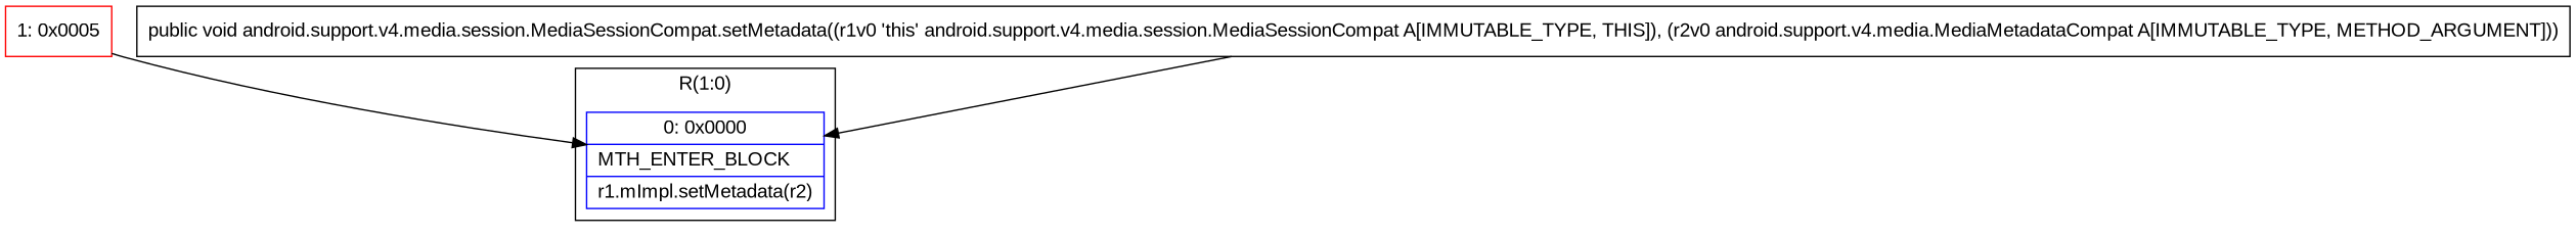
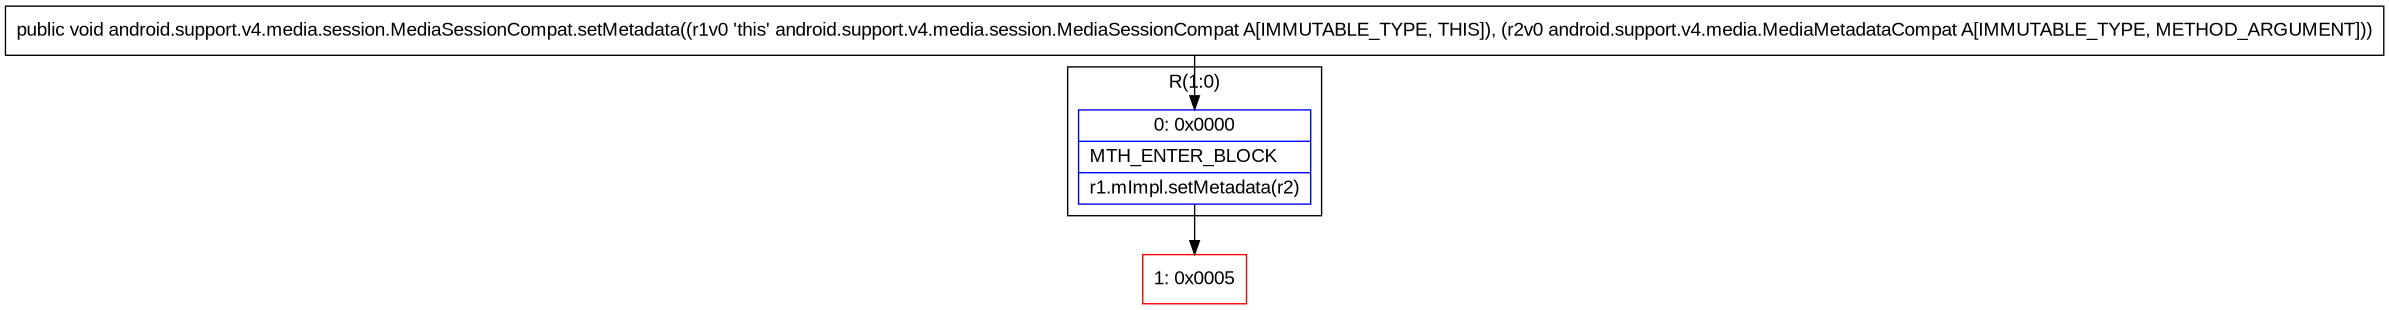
  digraph {
    fontname="Liberation Sans"
    node [shape=record fontname="Liberation Sans"]
    edge [fontname="Liberation Sans"]
    n1 [color=blue label="{0\:\ 0x0000|MTH_ENTER_BLOCK\l|r1.mImpl.setMetadata(r2)\l}"]
    n2 [color=red label="{1\:\ 0x0005}"]
    n3 [label="{public void android.support.v4.media.session.MediaSessionCompat.setMetadata((r1v0 'this' android.support.v4.media.session.MediaSessionCompat A[IMMUTABLE_TYPE, THIS]), (r2v0 android.support.v4.media.MediaMetadataCompat A[IMMUTABLE_TYPE, METHOD_ARGUMENT])) }"]
    subgraph cluster_1 {
      label="R(1:0)"
      n1
    }
-   n2 -> n1
+   n1 -> n2
    n3 -> n1
  }
